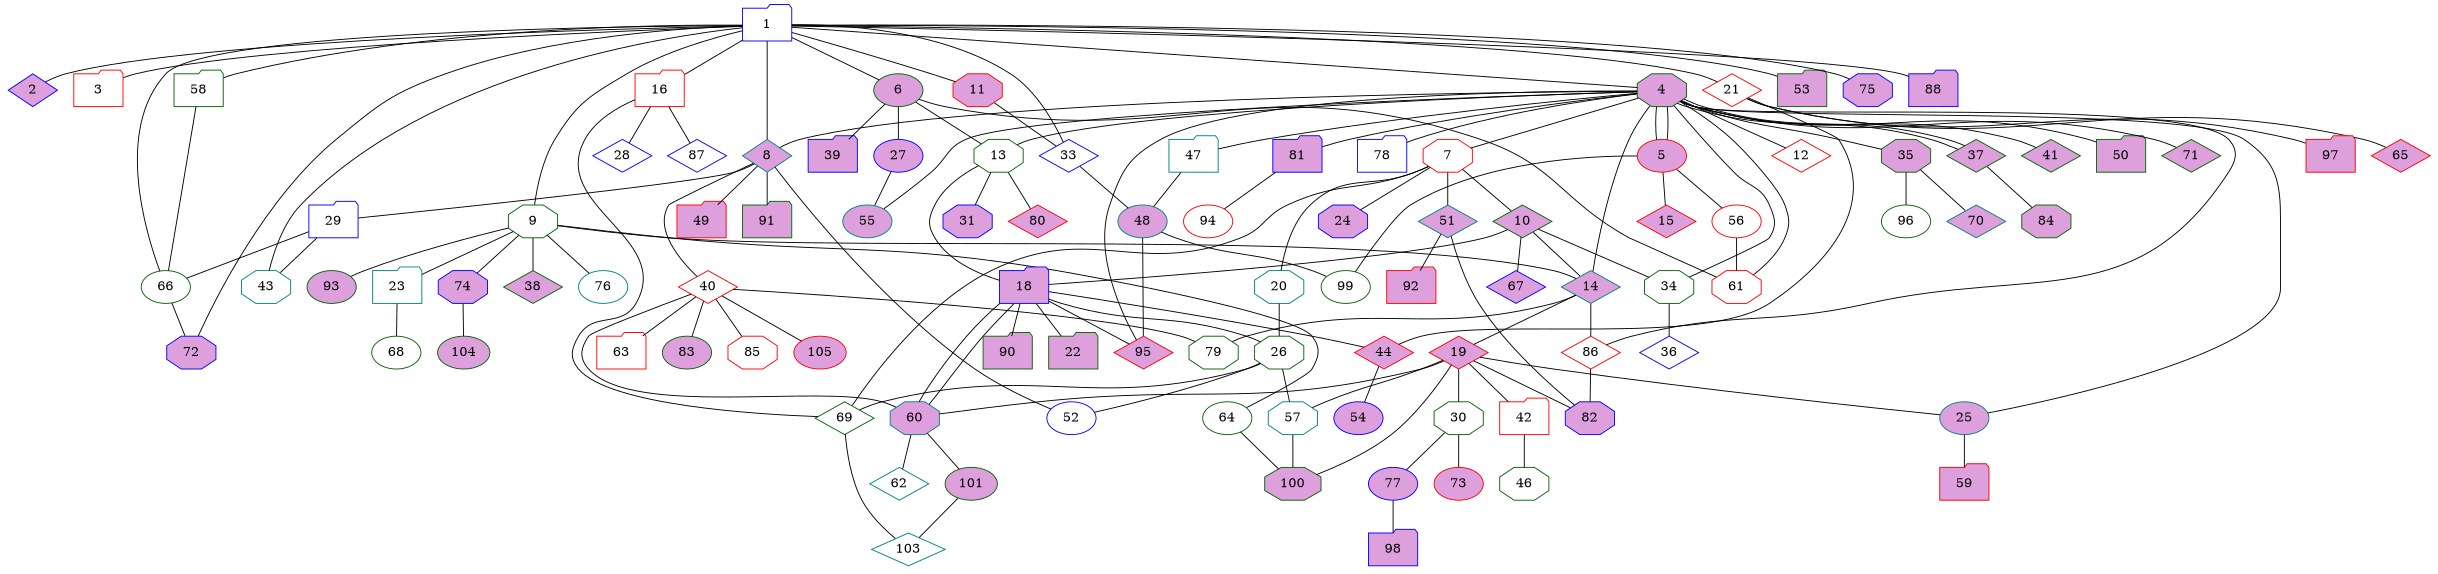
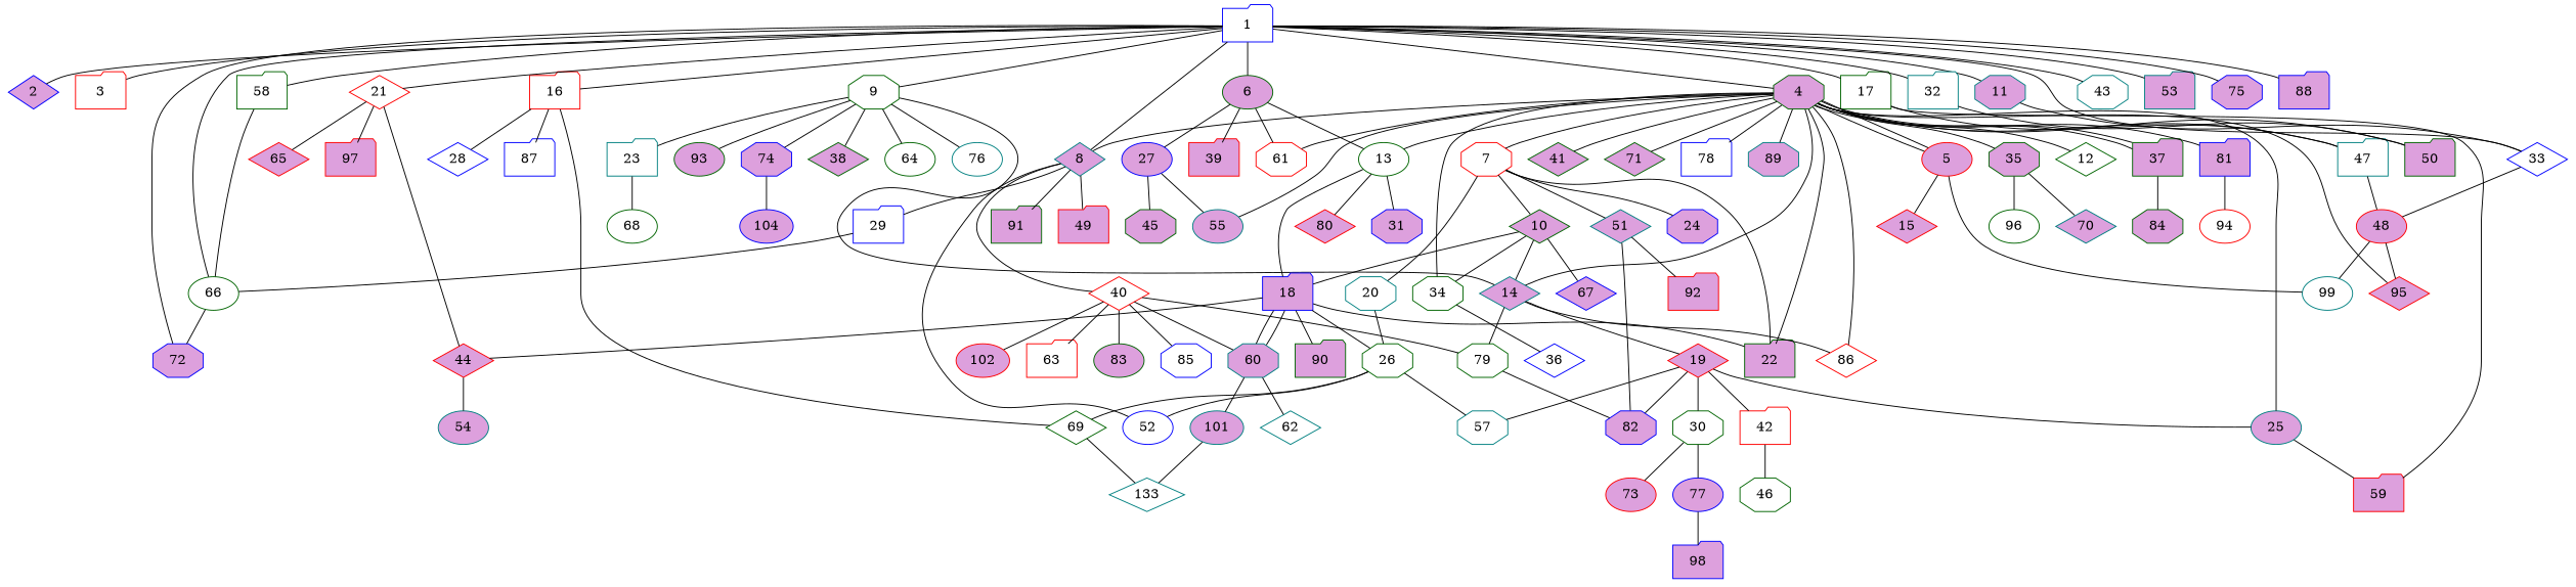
  graph {
    node [color=darkgreen fillcolor=plum shape=folder style=filled]
    1 [color=blue fillcolor=white]
    2 [color=blue shape=diamond]
    3 [color=red fillcolor=white]
    4 [shape=octagon]
    6 [shape=ellipse]
    8 [color=teal shape=diamond]
    9 [fillcolor=white shape=octagon]
-   11 [color=red shape=octagon]
+   11 [color=teal shape=octagon]
    16 [color=red fillcolor=white]
+   17 [fillcolor=white]
    21 [color=red fillcolor=white shape=diamond]
+   32 [color=teal fillcolor=white]
    33 [color=blue fillcolor=white shape=diamond]
    43 [color=teal fillcolor=white shape=octagon]
-   53
+   53 [color=teal]
    58 [fillcolor=white]
    66 [fillcolor=white shape=ellipse]
    72 [color=blue shape=octagon]
    75 [color=blue shape=octagon]
    88 [color=blue]
    5 [color=red shape=ellipse]
    7 [color=red fillcolor=white shape=octagon]
-   12 [color=red fillcolor=white shape=diamond]
-   13 [fillcolor=white shape=octagon]
+   12 [fillcolor=white shape=diamond]
+   13 [fillcolor=white shape=ellipse]
    14 [color=teal shape=diamond]
    22
    25 [color=teal shape=ellipse]
    34 [fillcolor=white shape=octagon]
    35 [shape=octagon]
-   37 [shape=diamond]
+   37
    41 [shape=diamond]
    47 [color=teal fillcolor=white]
    50
    55 [color=teal shape=ellipse]
    61 [color=red fillcolor=white shape=octagon]
    71 [shape=diamond]
    78 [color=blue fillcolor=white]
    81 [color=blue]
    86 [color=red fillcolor=white shape=diamond]
+   89 [color=teal shape=octagon]
    95 [color=red shape=diamond]
    27 [color=blue shape=ellipse]
-   39 [color=blue]
+   39 [color=red]
    29 [color=blue fillcolor=white]
    40 [color=red fillcolor=white shape=diamond]
    49 [color=red]
    52 [color=blue fillcolor=white shape=ellipse]
    91
    23 [color=teal fillcolor=white]
    38 [shape=diamond]
    64 [fillcolor=white shape=ellipse]
    74 [color=blue shape=octagon]
    76 [color=teal fillcolor=white shape=ellipse]
    93 [shape=ellipse]
    28 [color=blue fillcolor=white shape=diamond]
    69 [fillcolor=white shape=diamond]
-   87 [color=blue fillcolor=white shape=diamond]
+   87 [color=blue fillcolor=white]
    59 [color=red]
    44 [color=red shape=diamond]
    65 [color=red shape=diamond]
    97 [color=red]
-   48 [color=teal shape=ellipse]
+   48 [color=red shape=ellipse]
    15 [color=red shape=diamond]
-   56 [color=red fillcolor=white shape=ellipse]
-   99 [fillcolor=white shape=ellipse]
+   99 [color=teal fillcolor=white shape=ellipse]
    10 [shape=diamond]
    20 [color=teal fillcolor=white shape=octagon]
    24 [color=blue shape=octagon]
    51 [color=teal shape=diamond]
    18 [color=blue]
    31 [color=blue shape=octagon]
    80 [color=red shape=diamond]
    19 [color=red shape=diamond]
    79 [fillcolor=white shape=octagon]
    36 [color=blue fillcolor=white shape=diamond]
    70 [color=teal shape=diamond]
    96 [fillcolor=white shape=ellipse]
    84 [shape=octagon]
    94 [color=red fillcolor=white shape=ellipse]
+   45 [shape=octagon]
    67 [color=blue shape=diamond]
    26 [fillcolor=white shape=octagon]
    82 [color=blue shape=octagon]
    92 [color=red]
    60 [color=teal shape=octagon]
    63 [color=red fillcolor=white]
    83 [shape=ellipse]
-   85 [color=red fillcolor=white shape=octagon]
-   102 [color=red shape=ellipse label=105]
+   85 [color=blue fillcolor=white shape=octagon]
+   102 [color=red shape=ellipse]
    68 [fillcolor=white shape=ellipse]
-   100 [shape=octagon]
-   104 [shape=ellipse]
+   104 [color=blue shape=ellipse]
    90
    30 [fillcolor=white shape=octagon]
    42 [color=red fillcolor=white]
    57 [color=teal fillcolor=white shape=octagon]
-   103 [color=teal fillcolor=white shape=diamond]
-   54 [color=blue shape=ellipse]
+   103 [color=teal fillcolor=white shape=diamond label=133]
+   54 [color=teal shape=ellipse]
    62 [color=teal fillcolor=white shape=diamond]
-   101 [shape=ellipse]
+   101 [color=teal shape=ellipse]
    73 [color=red shape=ellipse]
    77 [color=blue shape=ellipse]
    46 [fillcolor=white shape=octagon]
    98 [color=blue]
    1 -- 2
    1 -- 3
    1 -- 4
    1 -- 6
    1 -- 8
    1 -- 9
    1 -- 11
    1 -- 16
+   1 -- 17
    1 -- 21
+   1 -- 32
    1 -- 33
    1 -- 43
    1 -- 53
    1 -- 58
    1 -- 66
    1 -- 72
    1 -- 75
    1 -- 88
    4 -- 8
    4 -- 5
    4 -- 5
    4 -- 7
    4 -- 12
    4 -- 13
    4 -- 14
+   4 -- 22
    4 -- 25
    4 -- 34
    4 -- 35
    4 -- 37
    4 -- 37
    4 -- 41
    4 -- 47
    4 -- 50
    4 -- 55
    4 -- 61
    4 -- 71
    4 -- 78
    4 -- 81
    4 -- 86
+   4 -- 89
    4 -- 95
    6 -- 13
    6 -- 61
    6 -- 27
    6 -- 39
    8 -- 29
    8 -- 40
    8 -- 49
    8 -- 52
    8 -- 91
    9 -- 14
    9 -- 23
    9 -- 38
    9 -- 64
    9 -- 74
    9 -- 76
    9 -- 93
    11 -- 33
    16 -- 28
    16 -- 69
    16 -- 87
+   17 -- 47
+   17 -- 59
    21 -- 44
    21 -- 65
    21 -- 97
+   32 -- 50
    33 -- 48
    58 -- 66
    66 -- 72
    5 -- 15
-   5 -- 56
    5 -- 99
-   7 -- 69
+   7 -- 22
    7 -- 10
    7 -- 20
    7 -- 24
    7 -- 51
    13 -- 18
    13 -- 31
    13 -- 80
    14 -- 86
    14 -- 19
    14 -- 79
    25 -- 59
    34 -- 36
    35 -- 70
    35 -- 96
    37 -- 84
    47 -- 48
    81 -- 94
    27 -- 55
-   29 -- 43
+   27 -- 45
    29 -- 66
    40 -- 79
    40 -- 60
    40 -- 63
    40 -- 83
    40 -- 85
    40 -- 102
    23 -- 68
-   64 -- 100
    74 -- 104
    69 -- 103
    44 -- 54
    48 -- 95
    48 -- 99
-   56 -- 61
    10 -- 14
    10 -- 34
    10 -- 18
    10 -- 67
    20 -- 26
    51 -- 82
    51 -- 92
    18 -- 22
-   18 -- 95
    18 -- 44
    18 -- 26
    18 -- 60
    18 -- 60
    18 -- 90
    19 -- 25
    19 -- 82
-   19 -- 60
-   19 -- 100
    19 -- 30
    19 -- 42
    19 -- 57
-   86 -- 82
+   79 -- 82
    26 -- 52
    26 -- 69
    26 -- 57
    60 -- 62
    60 -- 101
    30 -- 73
    30 -- 77
    42 -- 46
-   57 -- 100
    101 -- 103
    77 -- 98
  }
